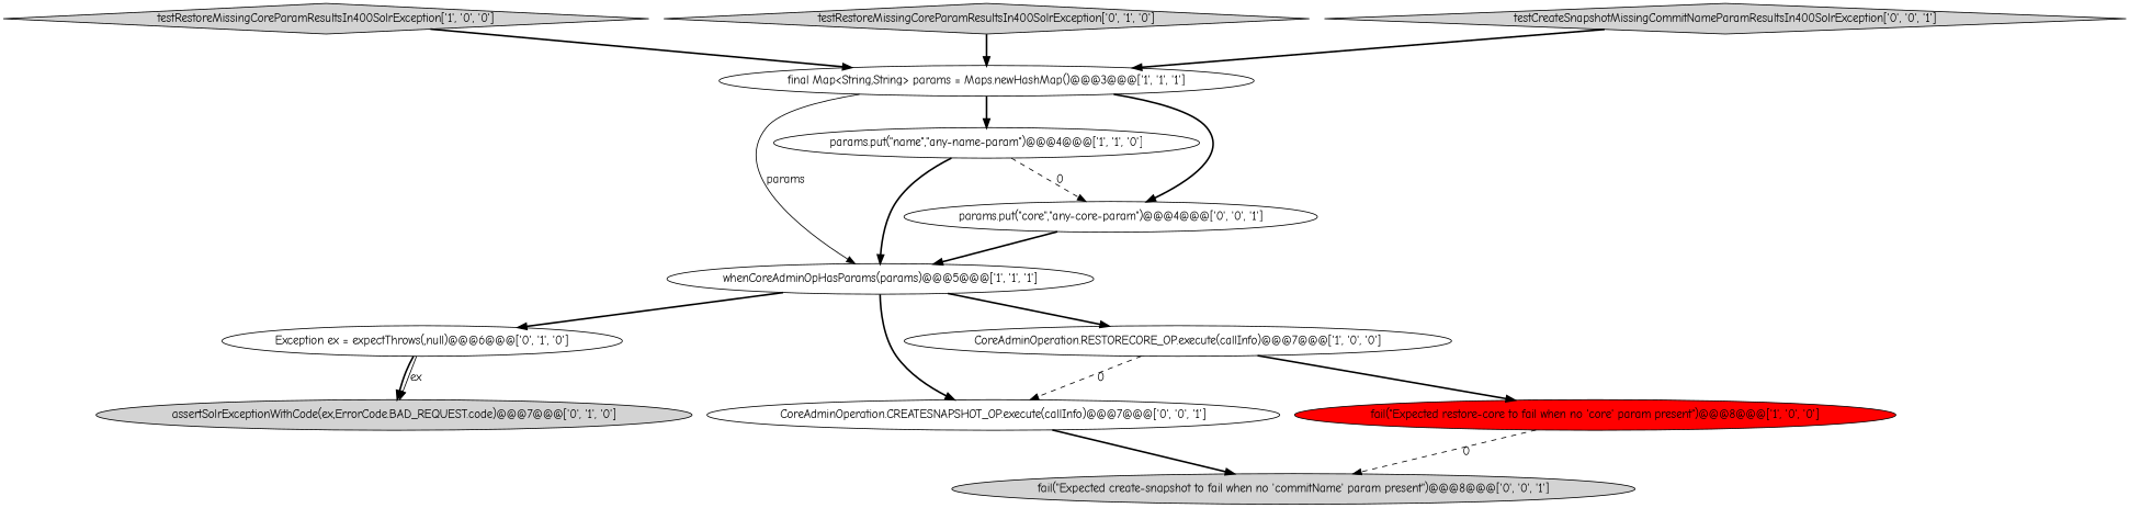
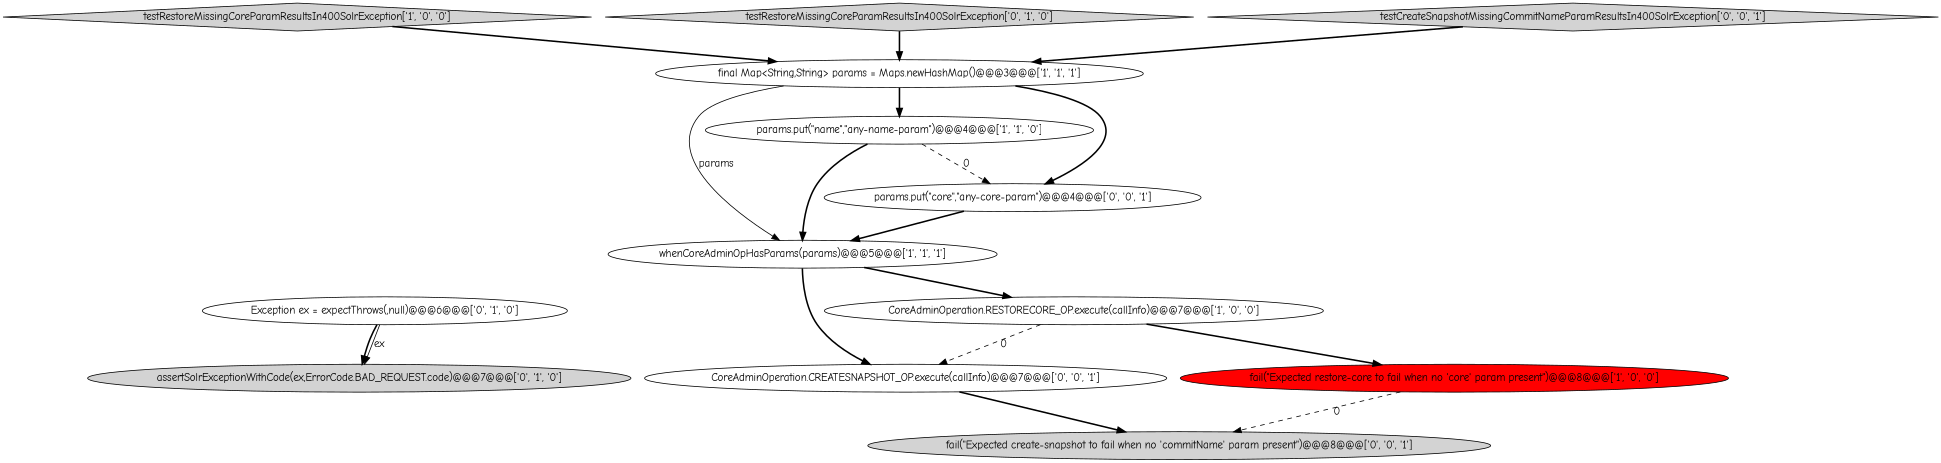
  digraph {
    fontname="Comic Neue"
    node [fillcolor=white shape=ellipse style=filled fontname="Comic Neue"]
    edge [style=bold fontname="Comic Neue"]
    n1 [fillcolor=lightgray label="testRestoreMissingCoreParamResultsIn400SolrException['1', '0', '0']" shape=diamond]
    n2 [label="final Map<String,String> params = Maps.newHashMap()@@@3@@@['1', '1', '1']"]
    n3 [label="params.put(\"name\",\"any-name-param\")@@@4@@@['1', '1', '0']"]
    n4 [label="whenCoreAdminOpHasParams(params)@@@5@@@['1', '1', '1']"]
    n5 [label="params.put(\"core\",\"any-core-param\")@@@4@@@['0', '0', '1']"]
    n6 [fillcolor=lightgray label="testRestoreMissingCoreParamResultsIn400SolrException['0', '1', '0']" shape=diamond]
    n7 [label="Exception ex = expectThrows(,null)@@@6@@@['0', '1', '0']"]
    n8 [label="CoreAdminOperation.RESTORECORE_OP.execute(callInfo)@@@7@@@['1', '0', '0']"]
    n9 [label="CoreAdminOperation.CREATESNAPSHOT_OP.execute(callInfo)@@@7@@@['0', '0', '1']"]
    n10 [fillcolor=lightgray label="assertSolrExceptionWithCode(ex,ErrorCode.BAD_REQUEST.code)@@@7@@@['0', '1', '0']"]
    n11 [fillcolor=lightgray label="fail(\"Expected create-snapshot to fail when no 'commitName' param present\")@@@8@@@['0', '0', '1']"]
    n12 [fillcolor=red label="fail(\"Expected restore-core to fail when no 'core' param present\")@@@8@@@['1', '0', '0']"]
    n13 [fillcolor=lightgray label="testCreateSnapshotMissingCommitNameParamResultsIn400SolrException['0', '0', '1']" shape=diamond]
    n1 -> n2
    n2 -> n3
    n2 -> n4 [label=params style=solid]
    n2 -> n5
    n3 -> n4
    n3 -> n5 [label=0 style=dashed]
-   n4 -> n7
    n4 -> n8
    n4 -> n9
    n5 -> n4
    n6 -> n2
    n7 -> n10
    n7 -> n10 [label=ex style=solid]
    n8 -> n9 [label=0 style=dashed]
    n8 -> n12
    n9 -> n11
    n12 -> n11 [label=0 style=dashed]
    n13 -> n2
  }
